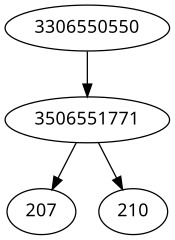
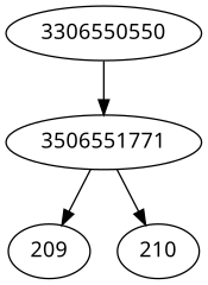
  strict digraph {
    fontname="Noto Sans"
    node [fontname="Noto Sans"]
    edge [fontname="Noto Sans"]
    n1 [label=3506551771]
-   209 [label=207]
+   209
    210
    3306550550
    n1 -> 209
    n1 -> 210
    3306550550 -> n1
  }
